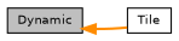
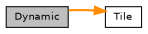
  digraph {
    rankdir=LR
    node [color=black fontname=Helvetica fontsize=10 shape=record style=filled]
    n1 [fillcolor=grey75 fontcolor=black height=0.2 label=Dynamic width=0.4]
    n2 [fillcolor=white height=0.2 label=Tile width=0.4]
-   n1 -> n2 [color=darkorange dir=back fontname=Helvetica fontsize=10 labelfontname=Helvetica labelfontsize=10 style=bold]
+   n2 -> n1 [color=darkorange dir=back fontname=Helvetica fontsize=10 labelfontname=Helvetica labelfontsize=10 style=bold]
  }
